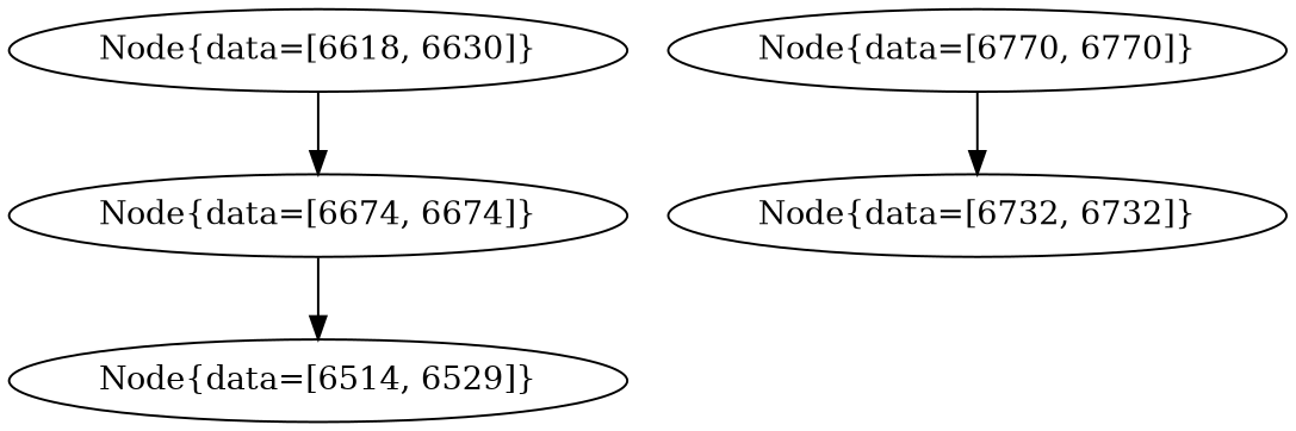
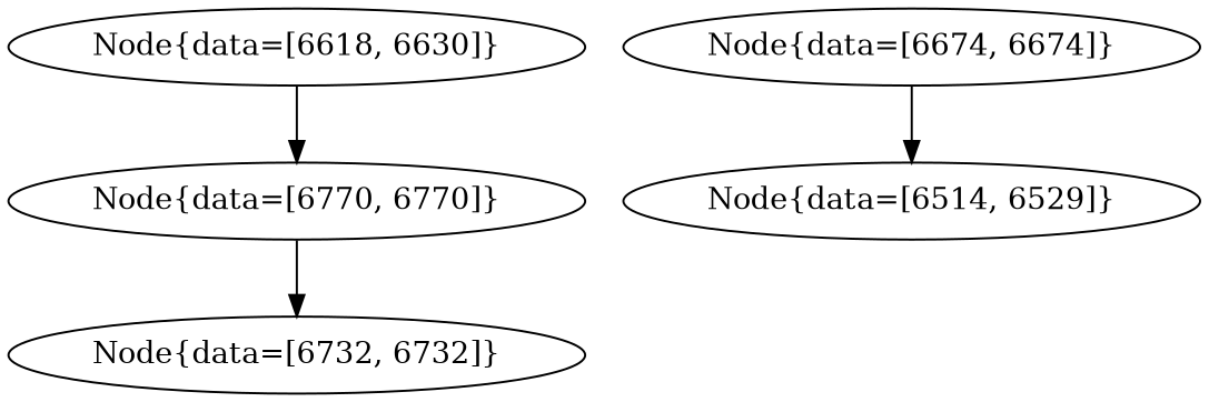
  digraph {
    n1 [label="Node{data=[6618, 6630]}"]
    n2 [label="Node{data=[6674, 6674]}"]
    n3 [label="Node{data=[6770, 6770]}"]
    n4 [label="Node{data=[6732, 6732]}"]
    n5 [label="Node{data=[6514, 6529]}"]
-   n1 -> n2
+   n1 -> n3
    n2 -> n5
    n3 -> n4
  }
